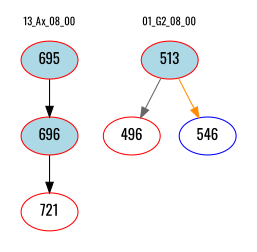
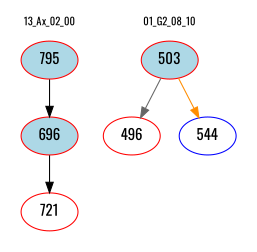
  digraph {
    fontname=Oswald
    node [color=red fillcolor=lightblue fontname=Oswald style=filled]
    edge [color=black fontname=Oswald]
    n1 [label=696]
-   n2 [label=695]
+   n2 [label=795]
    n3 [fillcolor=white label=721]
-   n4 [label=513]
+   n4 [label=503]
    n5 [fillcolor=white label=496]
-   n6 [color=blue fillcolor=white label=546]
+   n6 [color=blue fillcolor=white label=544]
    subgraph cluster_1 {
      color=white
      fontsize=10
-     label="13_Ax_08_00"
+     label="13_Ax_02_00"
      n1
      n2
      n3
    }
    subgraph cluster_2 {
      color=white
      fontsize=10
-     label="01_G2_08_00"
+     label="01_G2_08_10"
      n4
      n5
      n6
    }
    n1 -> n3
    n2 -> n1
    n4 -> n5 [color=gray40]
    n4 -> n6 [color=darkorange]
  }
